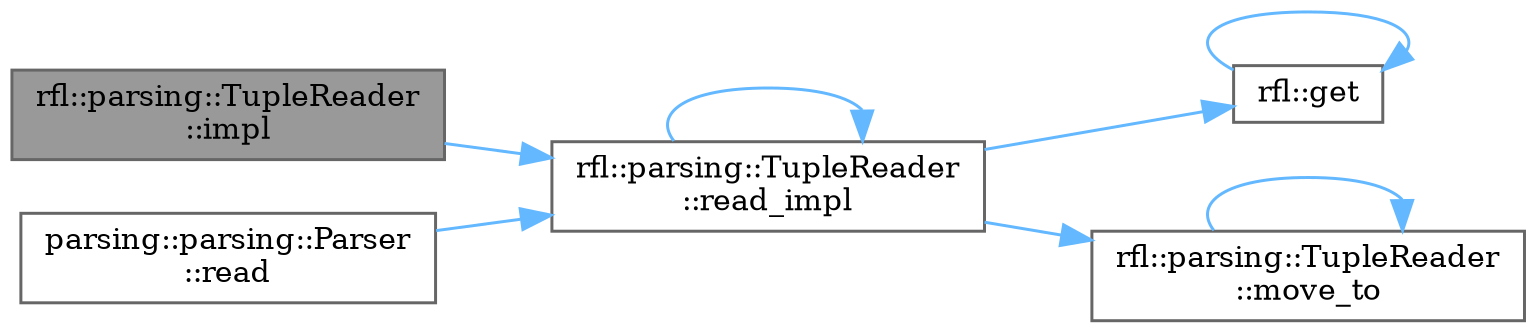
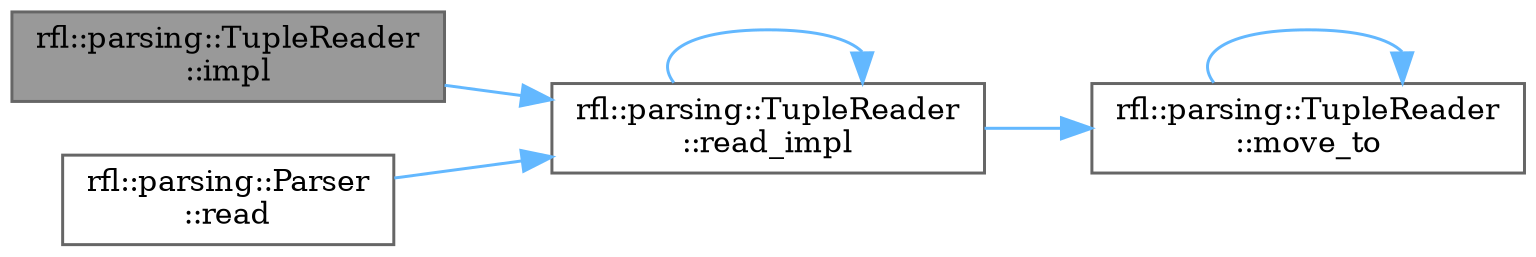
  digraph {
    fontname="DejaVu Serif"
    rankdir=LR
    node [color=grey40 fillcolor=white fontname="DejaVu Serif" fontsize=10 shape=box style=filled]
    edge [color=steelblue1 fontname="DejaVu Serif" fontsize=10 labelfontname=Helvetica labelfontsize=10 style=solid]
    n1 [color=gray40 fillcolor=grey60 fontcolor=black height=0.2 label="rfl::parsing::TupleReader\l::impl" width=0.4]
    n2 [height=0.2 label="rfl::parsing::TupleReader\l::read_impl" width=0.4]
-   n3 [height=0.2 label="rfl::get" width=0.4]
    n4 [height=0.2 label="rfl::parsing::TupleReader\l::move_to" width=0.4]
-   n5 [height=0.2 label="parsing::parsing::Parser\l::read" width=0.4]
+   n5 [height=0.2 label="rfl::parsing::Parser\l::read" width=0.4]
    n1 -> n2
    n2 -> n2
-   n2 -> n3
    n2 -> n4
-   n3 -> n3
    n4 -> n4
    n5 -> n2
  }
